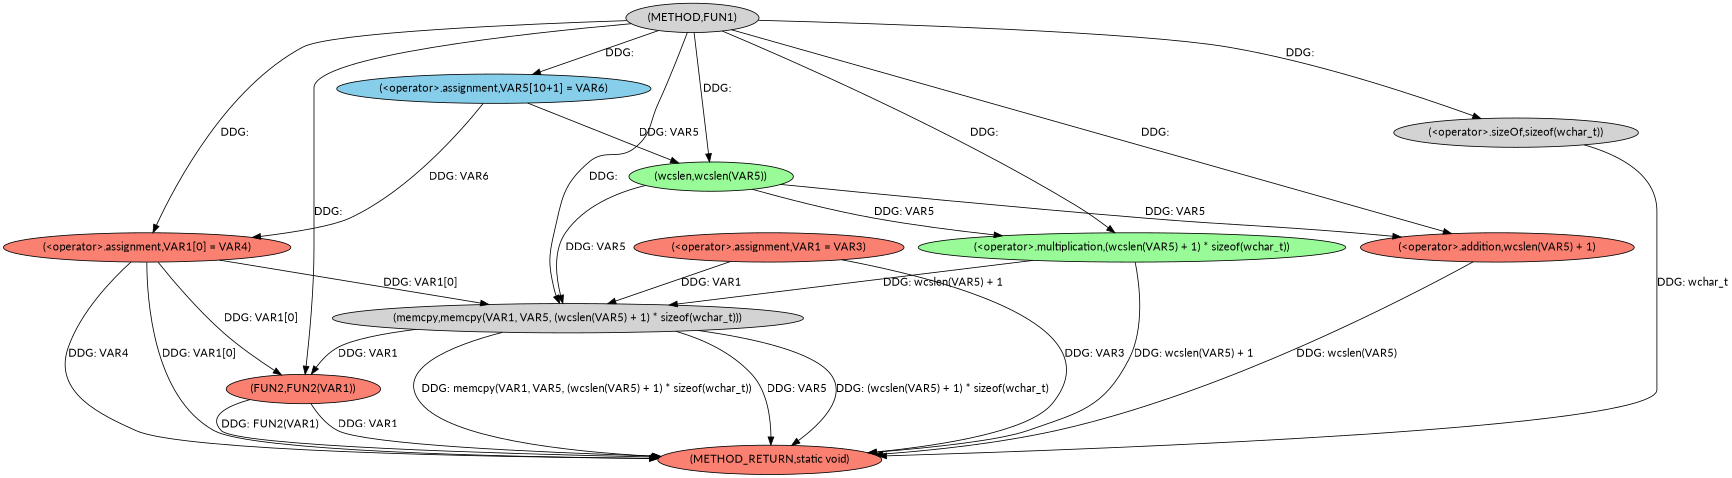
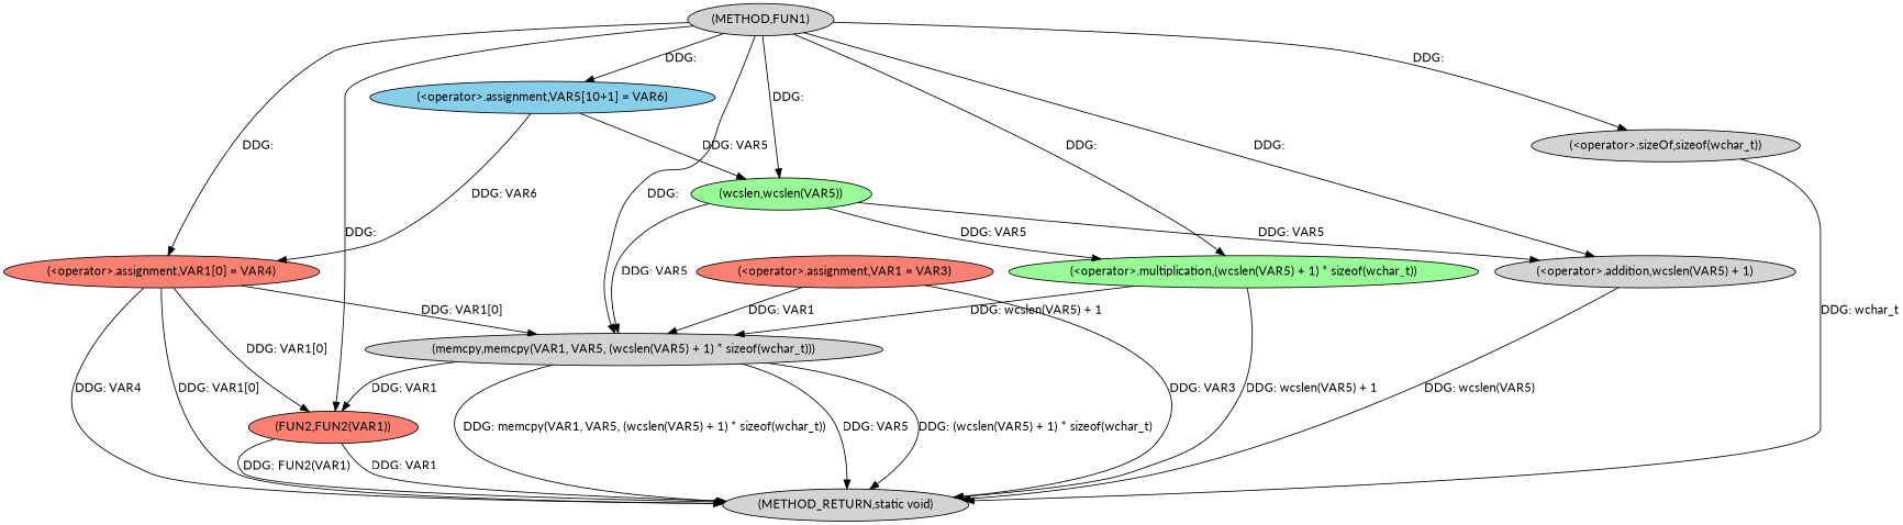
  digraph {
    fontname=Lato
    node [fillcolor=lightgrey fontname=Lato style=filled]
    edge [fontname=Lato]
    n1 [label="(METHOD,FUN1)"]
    n2 [fillcolor=salmon label="(<operator>.assignment,VAR1[0] = VAR4)"]
    n3 [fillcolor=skyblue label="(<operator>.assignment,VAR5[10+1] = VAR6)"]
    n4 [label="(memcpy,memcpy(VAR1, VAR5, (wcslen(VAR5) + 1) * sizeof(wchar_t)))"]
    n5 [fillcolor=palegreen label="(<operator>.multiplication,(wcslen(VAR5) + 1) * sizeof(wchar_t))"]
-   n6 [fillcolor=salmon label="(<operator>.addition,wcslen(VAR5) + 1)"]
+   n6 [label="(<operator>.addition,wcslen(VAR5) + 1)"]
    n7 [fillcolor=palegreen label="(wcslen,wcslen(VAR5))"]
    n8 [label="(<operator>.sizeOf,sizeof(wchar_t))"]
    n9 [fillcolor=salmon label="(FUN2,FUN2(VAR1))"]
    n10 [fillcolor=salmon label="(<operator>.assignment,VAR1 = VAR3)"]
-   n11 [fillcolor=salmon label="(METHOD_RETURN,static void)"]
+   n11 [label="(METHOD_RETURN,static void)"]
    n1 -> n2 [label="DDG: "]
    n1 -> n3 [label="DDG: "]
    n1 -> n4 [label="DDG: "]
    n1 -> n5 [label="DDG: "]
    n1 -> n6 [label="DDG: "]
    n1 -> n7 [label="DDG: "]
    n1 -> n8 [label="DDG: "]
    n1 -> n9 [label="DDG: "]
    n2 -> n4 [label="DDG: VAR1[0]"]
    n2 -> n9 [label="DDG: VAR1[0]"]
    n2 -> n11 [label="DDG: VAR4"]
    n2 -> n11 [label="DDG: VAR1[0]"]
    n3 -> n2 [label="DDG: VAR6"]
    n3 -> n7 [label="DDG: VAR5"]
    n4 -> n9 [label="DDG: VAR1"]
    n4 -> n11 [label="DDG: memcpy(VAR1, VAR5, (wcslen(VAR5) + 1) * sizeof(wchar_t))"]
    n4 -> n11 [label="DDG: VAR5"]
    n4 -> n11 [label="DDG: (wcslen(VAR5) + 1) * sizeof(wchar_t)"]
    n5 -> n4 [label="DDG: wcslen(VAR5) + 1"]
    n5 -> n11 [label="DDG: wcslen(VAR5) + 1"]
    n6 -> n11 [label="DDG: wcslen(VAR5)"]
    n7 -> n4 [label="DDG: VAR5"]
    n7 -> n5 [label="DDG: VAR5"]
    n7 -> n6 [label="DDG: VAR5"]
    n8 -> n11 [label="DDG: wchar_t"]
    n9 -> n11 [label="DDG: VAR1"]
    n9 -> n11 [label="DDG: FUN2(VAR1)"]
    n10 -> n4 [label="DDG: VAR1"]
    n10 -> n11 [label="DDG: VAR3"]
  }
